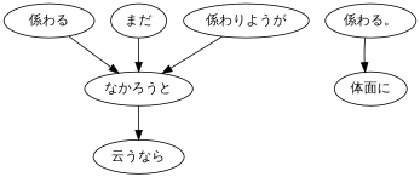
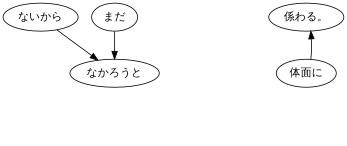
  digraph {
-   n1 [label="係わる"]
+   n1 [label="ないから"]
    n2 [label="なかろうと"]
    n3 [label="まだ"]
-   n4 [label="云うなら"]
-   n5 [label="係わりようが"]
    n6 [label="係わる。"]
    n7 [label="体面に"]
    n1 -> n2
-   n2 -> n4
    n3 -> n2
-   n5 -> n2
-   n6 -> n7
+   n7 -> n6
  }
